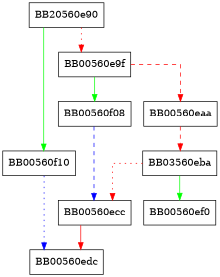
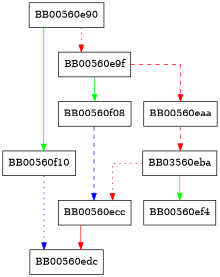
  digraph {
    splines=ortho
    node [shape=box]
    edge [color=red style=solid]
-   BB00560e90 [label=BB20560e90]
+   BB00560e90
    BB00560f10
    BB00560e9f
    BB00560edc
    BB00560f08
    BB00560eaa
    BB00560ecc
    n8 [label=BB03560eba]
-   BB00560ef0
+   BB00560ef0 [label=BB00560ef4]
    BB00560e90 -> BB00560f10 [color=green]
    BB00560e90 -> BB00560e9f [style=dotted]
    BB00560f10 -> BB00560edc [color=blue style=dotted]
    BB00560e9f -> BB00560f08 [color=green]
    BB00560e9f -> BB00560eaa [style=dashed]
    BB00560f08 -> BB00560ecc [color=blue style=dashed]
    BB00560eaa -> n8 [style=dashed]
    BB00560ecc -> BB00560edc
    n8 -> BB00560ecc [style=dotted]
    n8 -> BB00560ef0 [color=green]
  }
